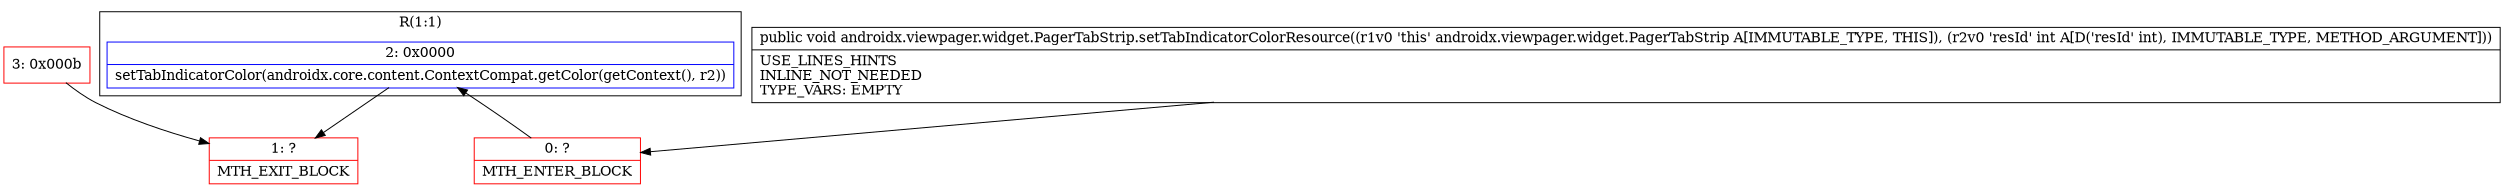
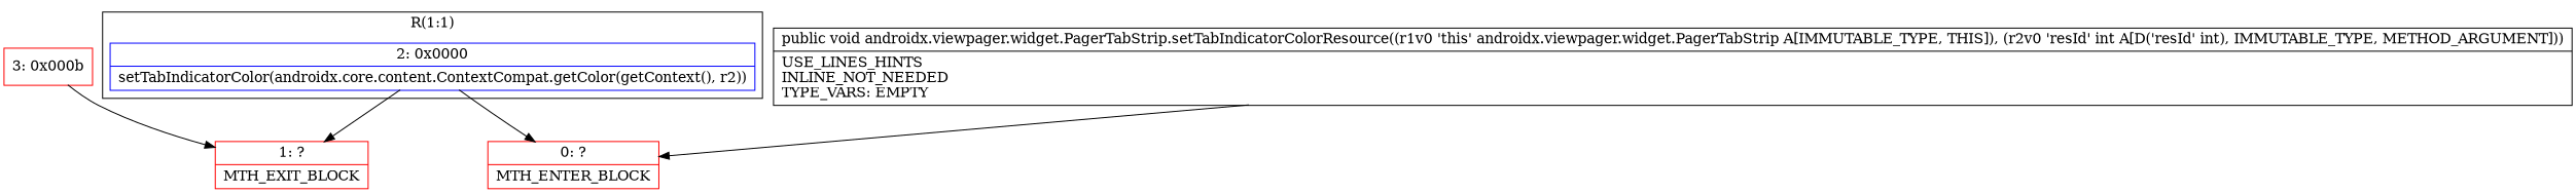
  digraph {
    node [color=red shape=record]
    n1 [color=blue label="{2\:\ 0x0000|setTabIndicatorColor(androidx.core.content.ContextCompat.getColor(getContext(), r2))\l}"]
    n2 [label="{1\:\ ?|MTH_EXIT_BLOCK\l}"]
    n3 [label="{3\:\ 0x000b}"]
    n4 [label="{0\:\ ?|MTH_ENTER_BLOCK\l}"]
    n5 [label="{public void androidx.viewpager.widget.PagerTabStrip.setTabIndicatorColorResource((r1v0 'this' androidx.viewpager.widget.PagerTabStrip A[IMMUTABLE_TYPE, THIS]), (r2v0 'resId' int A[D('resId' int), IMMUTABLE_TYPE, METHOD_ARGUMENT]))  | USE_LINES_HINTS\lINLINE_NOT_NEEDED\lTYPE_VARS: EMPTY\l}" color=""]
    subgraph cluster_1 {
      label="R(1:1)"
      n1
    }
    n1 -> n2
    n3 -> n2
-   n4 -> n1
+   n1 -> n4
    n5 -> n4
  }
